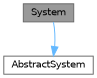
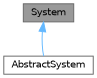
  digraph {
    node [color=gray40 fontname=Helvetica fontsize=10 shape=box style=filled]
    n1 [fillcolor=grey60 fontcolor=black height=0.2 label=System width=0.4]
    n2 [fillcolor=white height=0.2 label=AbstractSystem width=0.4]
-   n2 -> n1 [color=steelblue1 dir=back fontname=Helvetica fontsize=10 labelfontname=Helvetica labelfontsize=10 style=solid]
+   n1 -> n2 [color=steelblue1 dir=back fontname=Helvetica fontsize=10 labelfontname=Helvetica labelfontsize=10 style=solid]
  }
